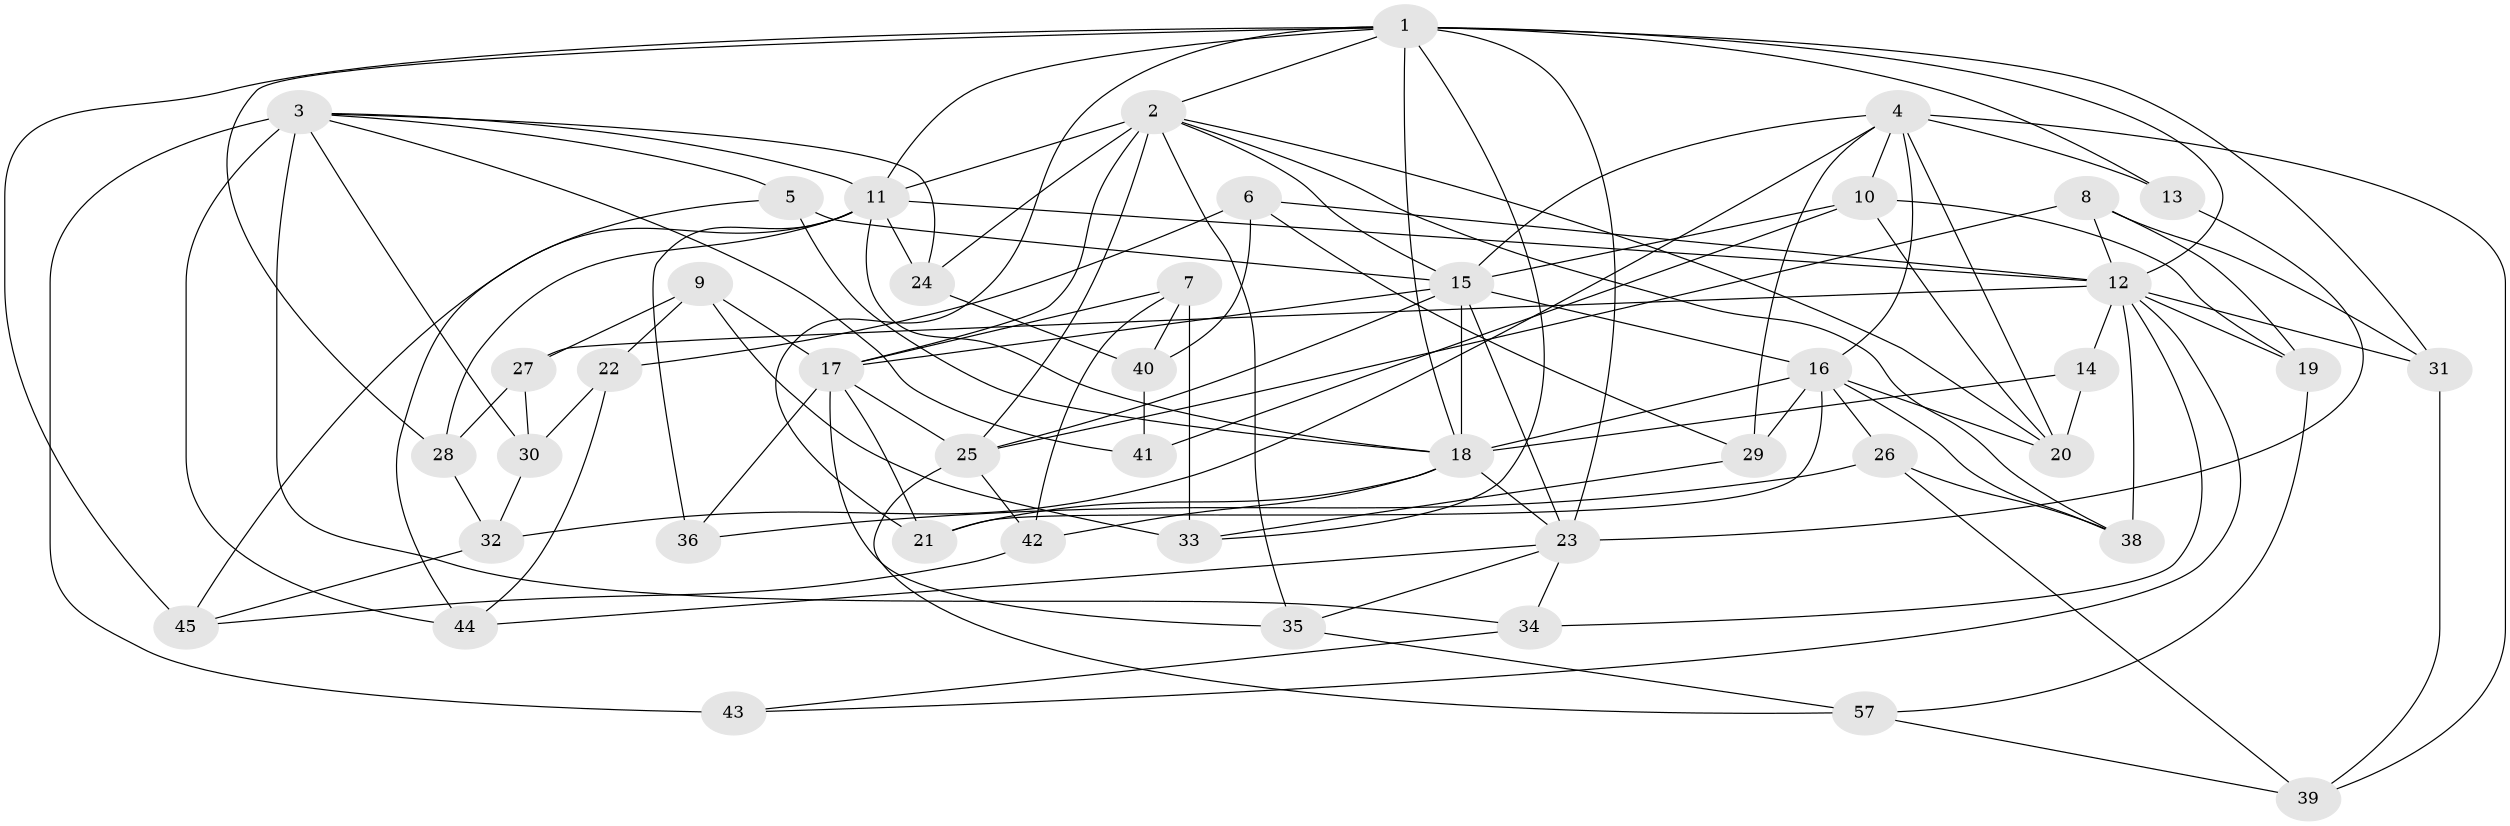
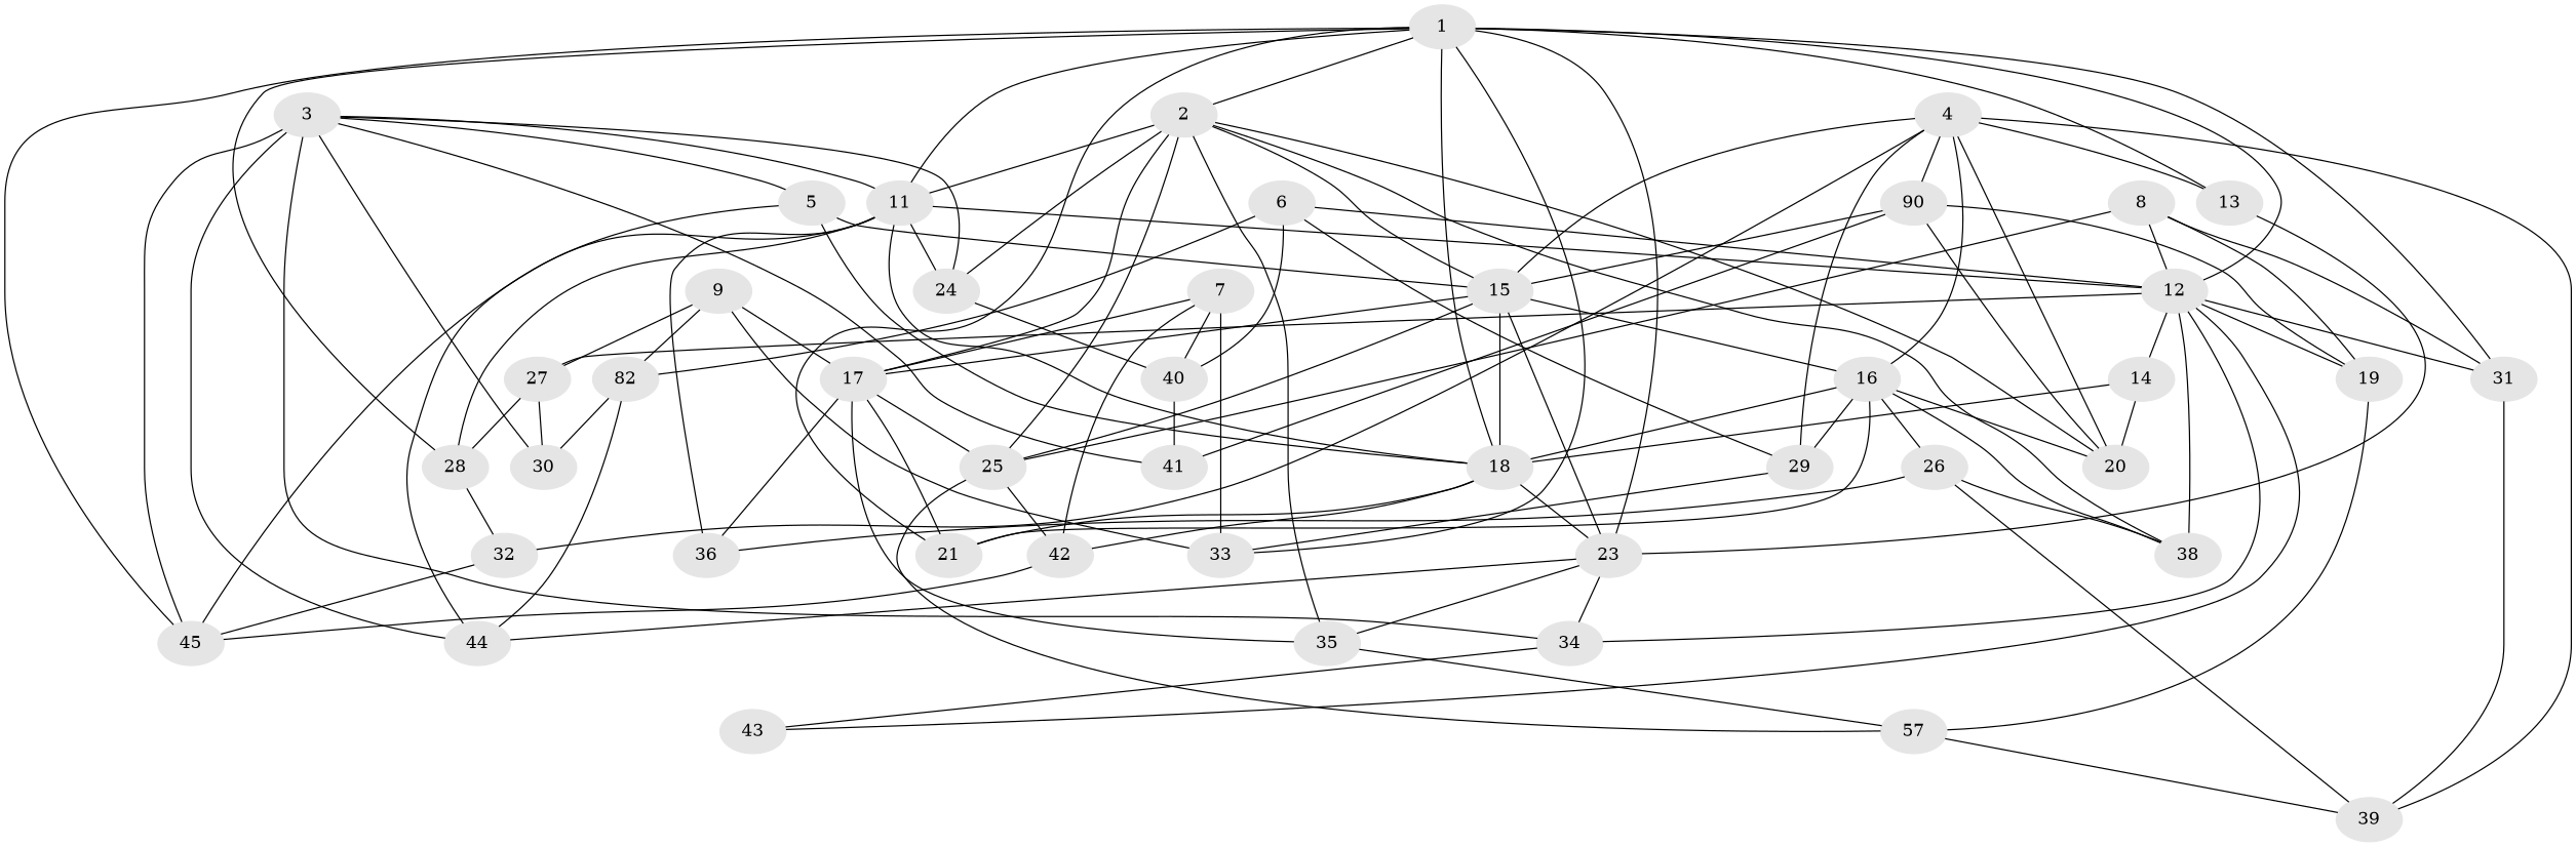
  graph {
    node [color=gray90 style=filled]
    edge [weight=1.0]
    1
    2
    11
    12
    13
    18
    21
    23
    28
    31
    33
    45
    15
    17
    20
    24
    25
    35
    38
    44
    36
    34
    43
    19
    27
    14
    42
    32
    39
    16
    40
    n32 [label=57]
    3
    5
    30
    41
    4
-   10
+   10 [label=90]
    29
    26
    6
-   22
+   22 [label=82]
    7
    8
    9
    1 -- 2
    1 -- 11
    1 -- 12
    1 -- 13
    1 -- 18 [weight=2.0]
    1 -- 21
    1 -- 23
    1 -- 28
    1 -- 31
    1 -- 33
    1 -- 45
    2 -- 11
    2 -- 15
    2 -- 17 [weight=2.0]
    2 -- 20
    2 -- 24
    2 -- 25
    2 -- 35
    2 -- 38
    11 -- 12
    11 -- 18
    11 -- 28
    11 -- 24
    11 -- 44
    11 -- 36 [weight=2.0]
    12 -- 31
    12 -- 38
    12 -- 34
    12 -- 43
    12 -- 19
    12 -- 27
    12 -- 14 [weight=2.0]
    13 -- 23
    18 -- 21 [weight=2.0]
    18 -- 23
    18 -- 42
    23 -- 35
    23 -- 44
    23 -- 34
    28 -- 32
    31 -- 39
    15 -- 18 [weight=2.0]
    15 -- 23 [weight=2.0]
    15 -- 17
    15 -- 25
    15 -- 16 [weight=2.0]
    17 -- 21 [weight=2.0]
    17 -- 25 [weight=3.0]
    17 -- 35
    17 -- 36
    24 -- 40
    25 -- 42
    25 -- n32
    35 -- n32
    34 -- 43
    19 -- n32
    27 -- 28
    27 -- 30
    14 -- 18
    14 -- 20
    42 -- 45
    32 -- 45
    16 -- 18
    16 -- 21
    16 -- 20 [weight=2.0]
    16 -- 38
    16 -- 29
    16 -- 26
    40 -- 41
    n32 -- 39
    3 -- 11
    3 -- 24
    3 -- 44
    3 -- 34
-   3 -- 43 [weight=2.0]
+   3 -- 45 [weight=2.0]
    3 -- 5
    3 -- 30
    3 -- 41 [weight=2.0]
    5 -- 18
    5 -- 45
    5 -- 15
-   30 -- 32
    4 -- 13 [weight=2.0]
    4 -- 15
    4 -- 20
    4 -- 32
    4 -- 39
    4 -- 16
    4 -- 10 [weight=2.0]
    4 -- 29
    10 -- 15
    10 -- 20
    10 -- 19
    10 -- 41
    29 -- 33
    26 -- 38
    26 -- 36
    26 -- 39
    6 -- 12
    6 -- 40
    6 -- 29
    6 -- 22
    22 -- 44
    22 -- 30
    7 -- 33
    7 -- 17
    7 -- 42
    7 -- 40
    8 -- 12
    8 -- 31
    8 -- 25
    8 -- 19
    9 -- 33
    9 -- 17
    9 -- 27
    9 -- 22
  }
